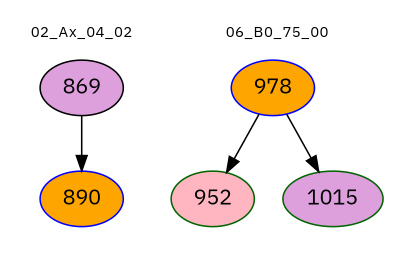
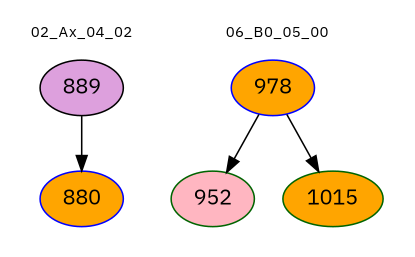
  digraph {
    fontname="IBM Plex Sans"
    node [color=blue fillcolor=plum fontname="IBM Plex Sans" style=filled]
    edge [color=black fontname="IBM Plex Sans"]
-   n1 [color=black label=869]
-   n2 [fillcolor=orange label=890]
+   n1 [color=black label=889]
+   n2 [fillcolor=orange label=880]
    n3 [fillcolor=orange label=978]
    n4 [color=darkgreen fillcolor=lightpink label=952]
-   n5 [color=darkgreen label=1015]
+   n5 [color=darkgreen fillcolor=orange label=1015]
    subgraph cluster_1 {
      color=white
      fontsize=10
      label="02_Ax_04_02"
      n1
      n2
    }
    subgraph cluster_2 {
      color=white
      fontsize=10
-     label="06_B0_75_00"
+     label="06_B0_05_00"
      n3
      n4
      n5
    }
    n1 -> n2
    n3 -> n4
    n3 -> n5
  }
